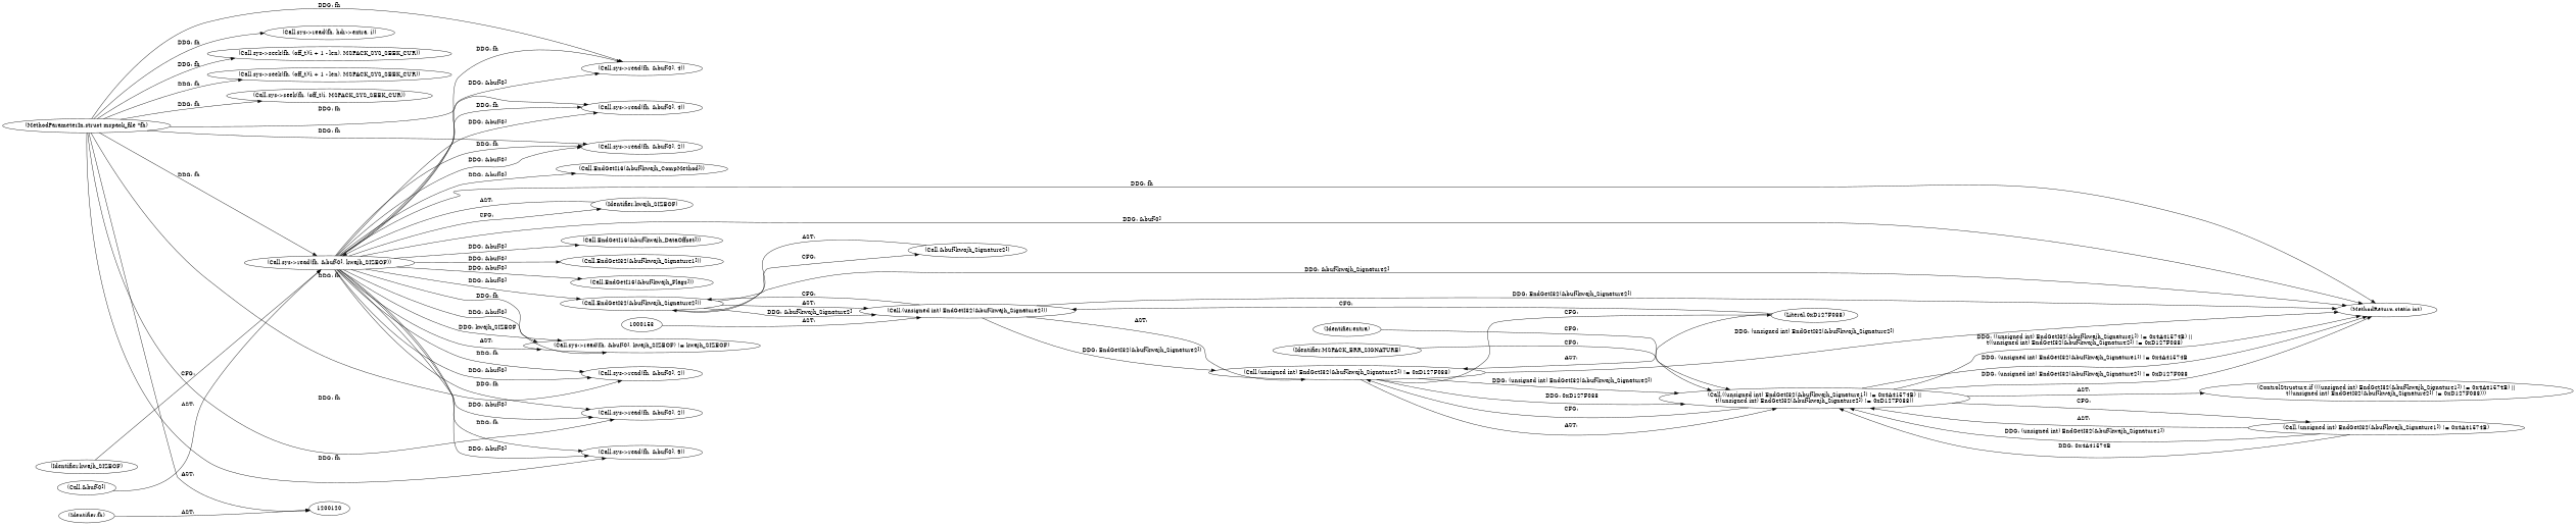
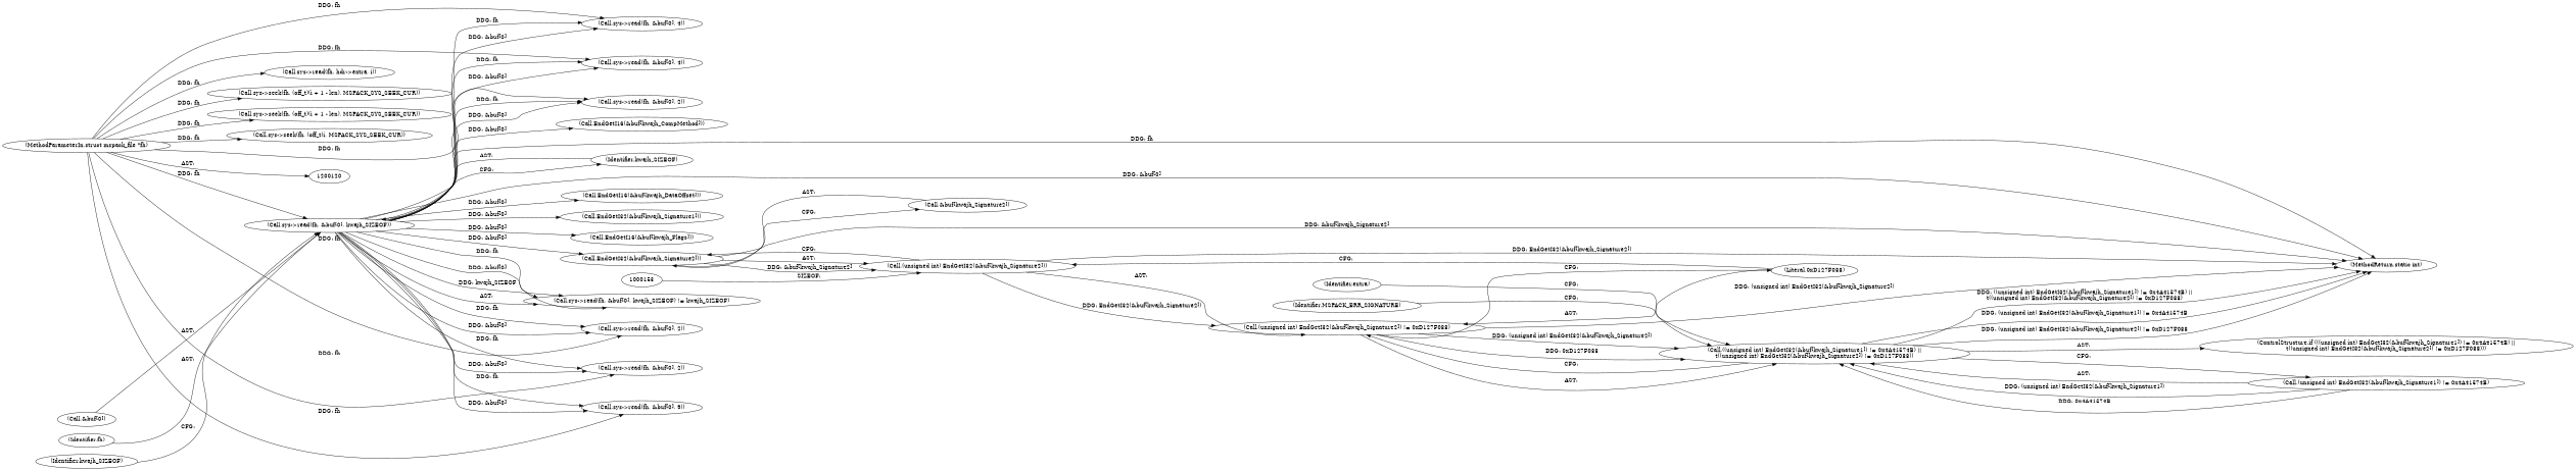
  digraph {
    rankdir=LR
    n1 [label="(Call,EndGetI32(&buf[kwajh_Signature2]))"]
    n2 [label="(Call,(unsigned int) EndGetI32(&buf[kwajh_Signature2]))"]
    n3 [label="(Call,&buf[kwajh_Signature2])"]
    n4 [label="(MethodReturn,static int)"]
    n5 [label="(Call,(unsigned int) EndGetI32(&buf[kwajh_Signature2]) != 0xD127F088)"]
    n6 [label="(Call,sys->read(fh, &buf[0], kwajh_SIZEOF))"]
    n7 [label="(Call,sys->read(fh, &buf[0], kwajh_SIZEOF) != kwajh_SIZEOF)"]
    n8 [label="(Call,sys->read(fh, &buf[0], 2))"]
    n9 [label="(Call,sys->read(fh, &buf[0], 2))"]
    n10 [label="(Call,EndGetI16(&buf[kwajh_CompMethod]))"]
    n11 [label="(Call,sys->read(fh, &buf[0], 9))"]
    n12 [label="(Call,sys->read(fh, &buf[0], 4))"]
    n13 [label="(Identifier,kwajh_SIZEOF)"]
    n14 [label="(Call,sys->read(fh, &buf[0], 4))"]
    n15 [label="(Call,sys->read(fh, &buf[0], 2))"]
    n16 [label="(Call,EndGetI16(&buf[kwajh_DataOffset]))"]
    n17 [label="(Call,EndGetI32(&buf[kwajh_Signature1]))"]
    n18 [label="(Call,EndGetI16(&buf[kwajh_Flags]))"]
    n19 [label="(MethodParameterIn,struct mspack_file *fh)"]
    n20 [label="(Call,sys->read(fh, hdr->extra, i))"]
    n21 [label="(Call,sys->seek(fh, (off_t)(i + 1 - len), MSPACK_SYS_SEEK_CUR))"]
    n22 [label="(Call,sys->seek(fh, (off_t)(i + 1 - len), MSPACK_SYS_SEEK_CUR))"]
    n23 [label="(Call,sys->seek(fh, (off_t)i, MSPACK_SYS_SEEK_CUR))"]
    n24 [label=1200120]
    n25 [label="(Call,((unsigned int) EndGetI32(&buf[kwajh_Signature1]) != 0x4A41574B) ||\n\t((unsigned int) EndGetI32(&buf[kwajh_Signature2]) != 0xD127F088))"]
    n26 [label="(Literal,0xD127F088)"]
    n27 [label="(ControlStructure,if (((unsigned int) EndGetI32(&buf[kwajh_Signature1]) != 0x4A41574B) ||\n\t((unsigned int) EndGetI32(&buf[kwajh_Signature2]) != 0xD127F088)))"]
    n28 [label="(Call,(unsigned int) EndGetI32(&buf[kwajh_Signature1]) != 0x4A41574B)"]
    n29 [label="(Identifier,fh)"]
    n30 [label="(Identifier,extra)"]
    n31 [label="(Identifier,kwajh_SIZEOF)"]
    n32 [label="(Call,&buf[0])"]
    n33 [label="(Identifier,MSPACK_ERR_SIGNATURE)"]
    1000153
    n1 -> n2 [label="AST: "]
    n1 -> n2 [label="DDG: &buf[kwajh_Signature2]"]
    n1 -> n3 [label="CFG: "]
    n1 -> n4 [label="DDG: &buf[kwajh_Signature2]"]
    n2 -> n1 [label="CFG: "]
    n2 -> n4 [label="DDG: EndGetI32(&buf[kwajh_Signature2])"]
    n2 -> n5 [label="AST: "]
    n2 -> n5 [label="DDG: EndGetI32(&buf[kwajh_Signature2])"]
    n3 -> n1 [label="AST: "]
    n5 -> n4 [label="DDG: (unsigned int) EndGetI32(&buf[kwajh_Signature2])"]
    n5 -> n25 [label="AST: "]
    n5 -> n25 [label="DDG: (unsigned int) EndGetI32(&buf[kwajh_Signature2])"]
    n5 -> n25 [label="DDG: 0xD127F088"]
    n5 -> n26 [label="CFG: "]
    n6 -> n1 [label="DDG: &buf[0]"]
    n6 -> n4 [label="DDG: fh"]
    n6 -> n4 [label="DDG: &buf[0]"]
    n6 -> n7 [label="AST: "]
    n6 -> n7 [label="DDG: fh"]
    n6 -> n7 [label="DDG: &buf[0]"]
    n6 -> n7 [label="DDG: kwajh_SIZEOF"]
    n6 -> n8 [label="DDG: fh"]
    n6 -> n8 [label="DDG: &buf[0]"]
    n6 -> n9 [label="DDG: fh"]
    n6 -> n9 [label="DDG: &buf[0]"]
    n6 -> n10 [label="DDG: &buf[0]"]
    n6 -> n11 [label="DDG: fh"]
    n6 -> n11 [label="DDG: &buf[0]"]
    n6 -> n12 [label="DDG: fh"]
    n6 -> n12 [label="DDG: &buf[0]"]
    n6 -> n13 [label="CFG: "]
    n6 -> n14 [label="DDG: fh"]
    n6 -> n14 [label="DDG: &buf[0]"]
    n6 -> n15 [label="DDG: fh"]
    n6 -> n15 [label="DDG: &buf[0]"]
    n6 -> n16 [label="DDG: &buf[0]"]
    n6 -> n17 [label="DDG: &buf[0]"]
    n6 -> n18 [label="DDG: &buf[0]"]
    n13 -> n6 [label="AST: "]
    n19 -> n6 [label="DDG: fh"]
    n19 -> n8 [label="DDG: fh"]
    n19 -> n9 [label="DDG: fh"]
    n19 -> n11 [label="DDG: fh"]
    n19 -> n12 [label="DDG: fh"]
    n19 -> n14 [label="DDG: fh"]
    n19 -> n15 [label="DDG: fh"]
    n19 -> n20 [label="DDG: fh"]
    n19 -> n21 [label="DDG: fh"]
    n19 -> n22 [label="DDG: fh"]
    n19 -> n23 [label="DDG: fh"]
    n19 -> n24 [label="AST: "]
    n25 -> n4 [label="DDG: (unsigned int) EndGetI32(&buf[kwajh_Signature1]) != 0x4A41574B"]
    n25 -> n4 [label="DDG: (unsigned int) EndGetI32(&buf[kwajh_Signature2]) != 0xD127F088"]
    n25 -> n4 [label="DDG: ((unsigned int) EndGetI32(&buf[kwajh_Signature1]) != 0x4A41574B) ||\n\t((unsigned int) EndGetI32(&buf[kwajh_Signature2]) != 0xD127F088)"]
    n25 -> n5 [label="CFG: "]
    n25 -> n27 [label="AST: "]
    n25 -> n28 [label="CFG: "]
    n26 -> n2 [label="CFG: "]
    n26 -> n5 [label="AST: "]
    n28 -> n25 [label="AST: "]
    n28 -> n25 [label="DDG: (unsigned int) EndGetI32(&buf[kwajh_Signature1])"]
    n28 -> n25 [label="DDG: 0x4A41574B"]
-   n29 -> n24 [label="AST: "]
+   n29 -> n6 [label="AST: "]
    n30 -> n25 [label="CFG: "]
    n31 -> n6 [label="CFG: "]
    n32 -> n6 [label="AST: "]
    n33 -> n25 [label="CFG: "]
-   1000153 -> n2 [label="AST: "]
+   1000153 -> n2 [label="SIZEOF: "]
  }
